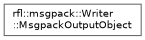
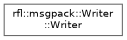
  digraph {
    rankdir=LR
-   n1 [color=grey40 fillcolor=white fontname=Helvetica fontsize=10 height=0.2 label="rfl::msgpack::Writer\l::MsgpackOutputObject" shape=box style=filled width=0.4]
+   n1 [color=grey40 fillcolor=white fontname=Helvetica fontsize=10 height=0.2 label="rfl::msgpack::Writer\l::Writer" shape=box style=filled width=0.4]
  }
